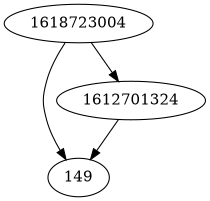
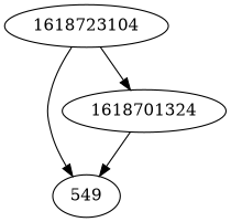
  strict digraph {
-   1618723104 [label=1618723004]
-   149
-   1618701324 [label=1612701324]
+   1618723104
+   149 [label=549]
+   1618701324
    1618723104 -> 149
    1618723104 -> 1618701324
    1618701324 -> 149
  }
